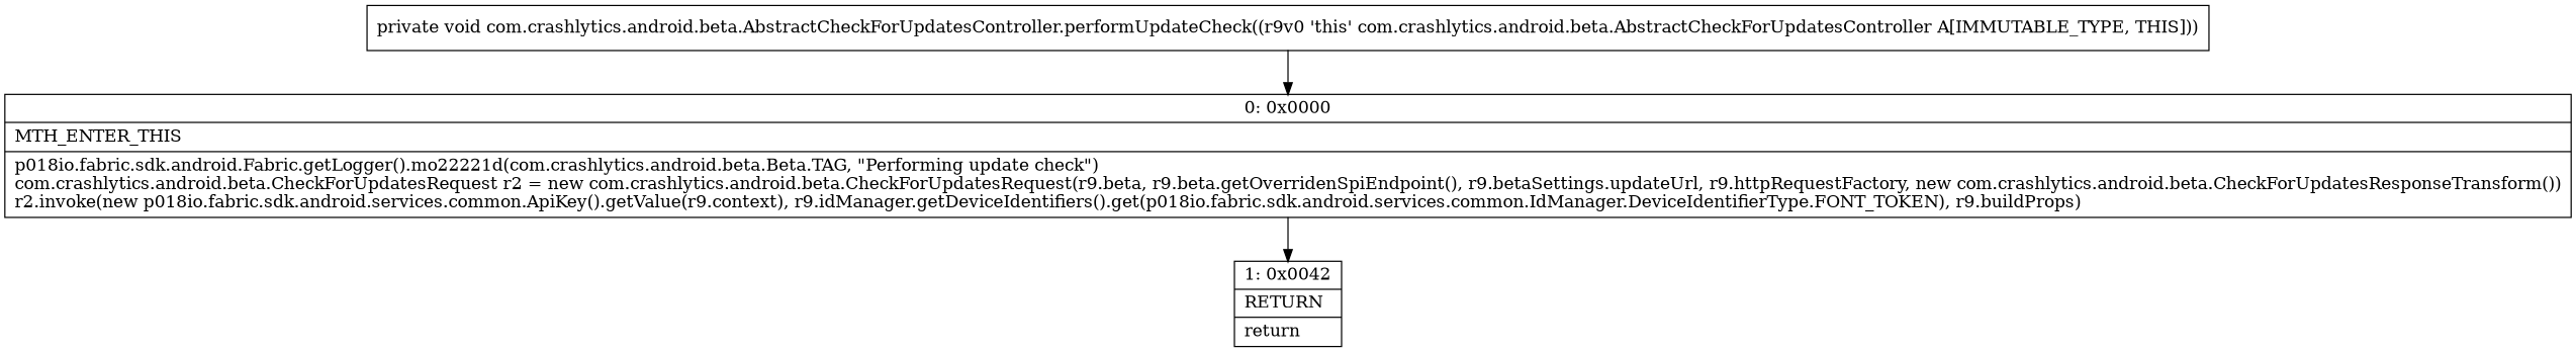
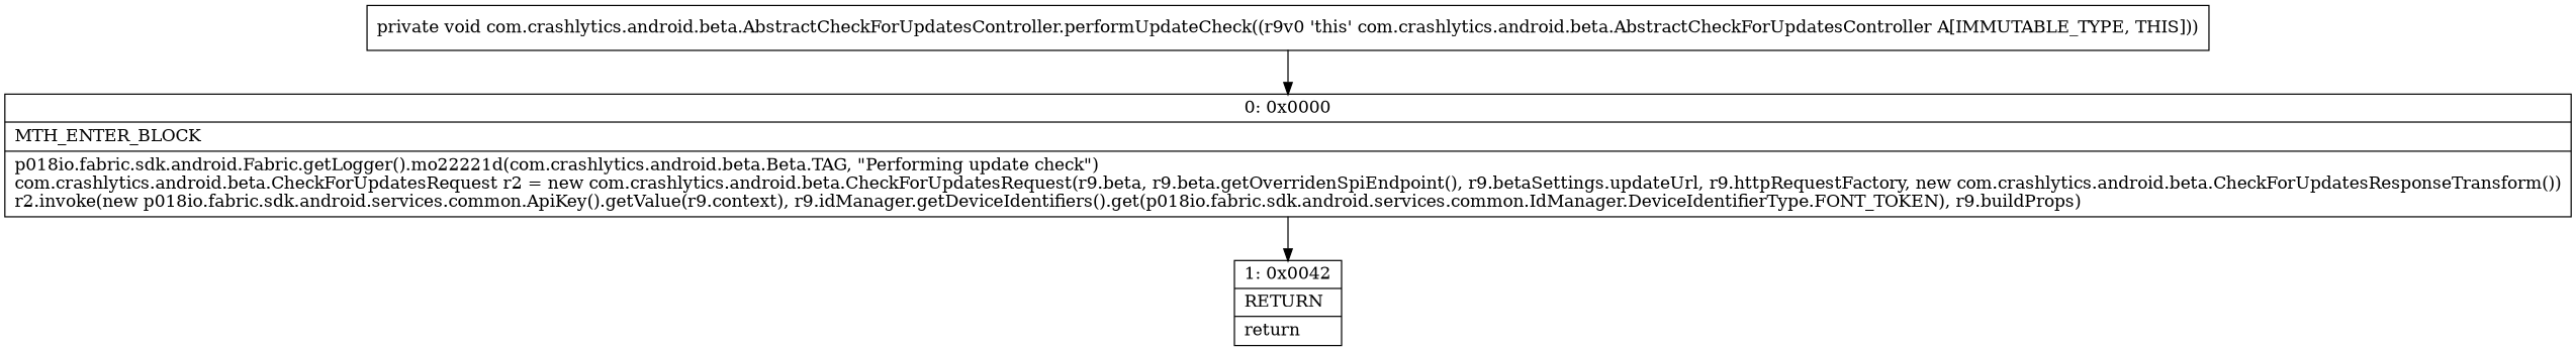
  digraph {
    node [shape=record]
-   n1 [label="{0\:\ 0x0000|MTH_ENTER_THIS\l|p018io.fabric.sdk.android.Fabric.getLogger().mo22221d(com.crashlytics.android.beta.Beta.TAG, \"Performing update check\")\lcom.crashlytics.android.beta.CheckForUpdatesRequest r2 = new com.crashlytics.android.beta.CheckForUpdatesRequest(r9.beta, r9.beta.getOverridenSpiEndpoint(), r9.betaSettings.updateUrl, r9.httpRequestFactory, new com.crashlytics.android.beta.CheckForUpdatesResponseTransform())\lr2.invoke(new p018io.fabric.sdk.android.services.common.ApiKey().getValue(r9.context), r9.idManager.getDeviceIdentifiers().get(p018io.fabric.sdk.android.services.common.IdManager.DeviceIdentifierType.FONT_TOKEN), r9.buildProps)\l}"]
+   n1 [label="{0\:\ 0x0000|MTH_ENTER_BLOCK\l|p018io.fabric.sdk.android.Fabric.getLogger().mo22221d(com.crashlytics.android.beta.Beta.TAG, \"Performing update check\")\lcom.crashlytics.android.beta.CheckForUpdatesRequest r2 = new com.crashlytics.android.beta.CheckForUpdatesRequest(r9.beta, r9.beta.getOverridenSpiEndpoint(), r9.betaSettings.updateUrl, r9.httpRequestFactory, new com.crashlytics.android.beta.CheckForUpdatesResponseTransform())\lr2.invoke(new p018io.fabric.sdk.android.services.common.ApiKey().getValue(r9.context), r9.idManager.getDeviceIdentifiers().get(p018io.fabric.sdk.android.services.common.IdManager.DeviceIdentifierType.FONT_TOKEN), r9.buildProps)\l}"]
    n2 [label="{1\:\ 0x0042|RETURN\l|return\l}"]
    n3 [label="{private void com.crashlytics.android.beta.AbstractCheckForUpdatesController.performUpdateCheck((r9v0 'this' com.crashlytics.android.beta.AbstractCheckForUpdatesController A[IMMUTABLE_TYPE, THIS])) }"]
    n1 -> n2
    n3 -> n1
  }
